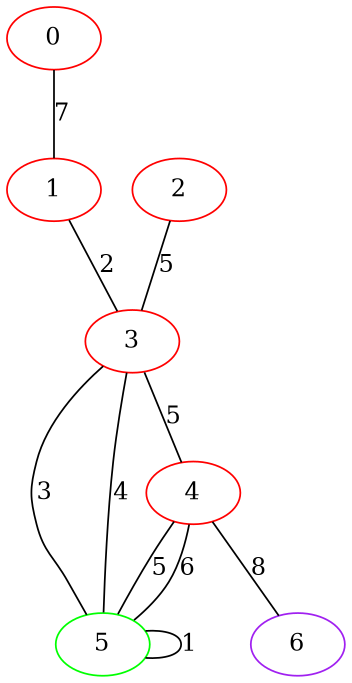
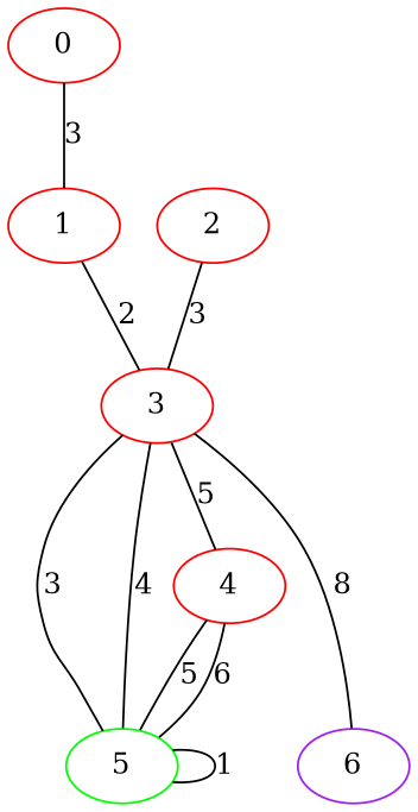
  graph {
    node [color=red weight=1]
    0
    1
    3
    2
    4
    5 [color=green weight=2]
    6 [color=purple weight=4]
-   0 -- 1 [label=7]
+   0 -- 1 [label=3]
    1 -- 3 [label=2]
    3 -- 4 [label=5]
    3 -- 5 [label=3]
    3 -- 5 [label=4]
-   2 -- 3 [label=5]
+   2 -- 3 [label=3]
    4 -- 5 [label=5]
    4 -- 5 [label=6]
-   4 -- 6 [label=8]
+   3 -- 6 [label=8]
    5 -- 5 [label=1]
  }
